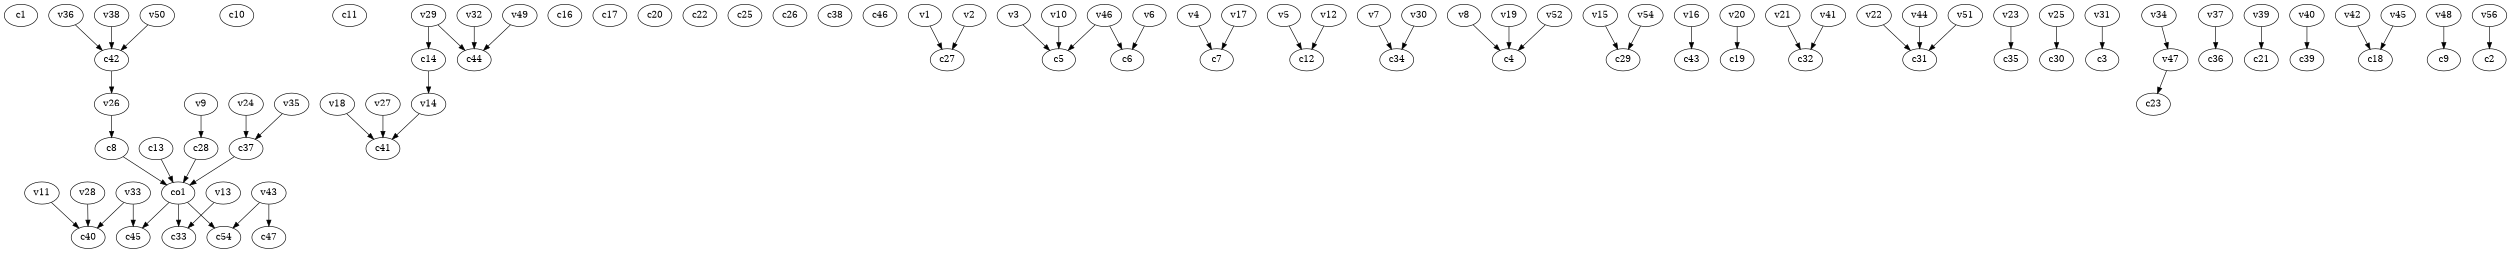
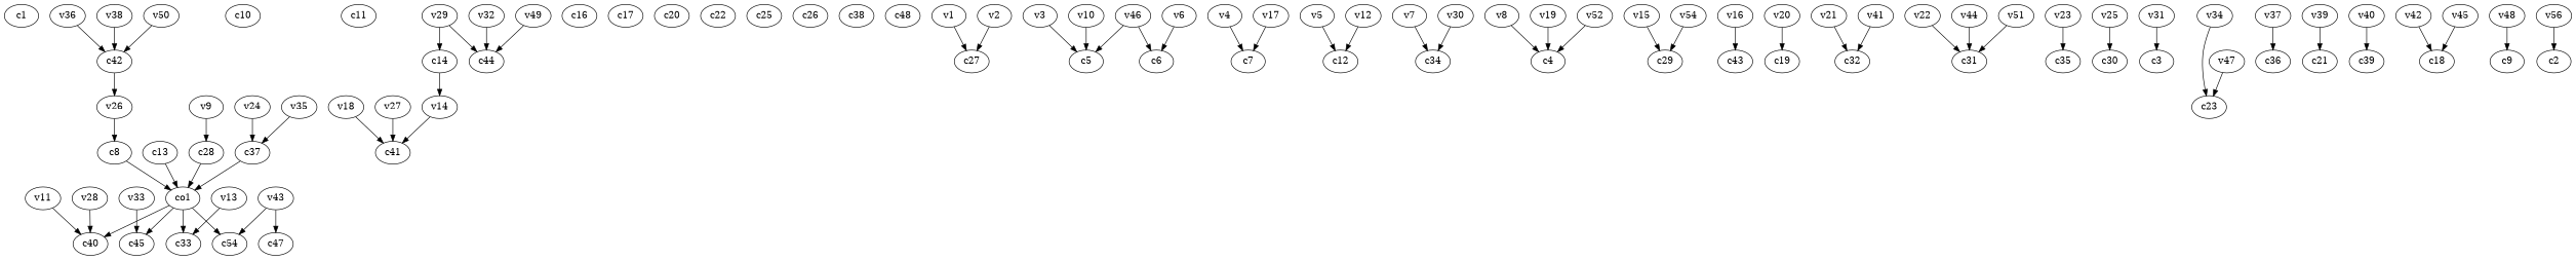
  strict digraph {
    edge [weight=1]
    c1
    c8
    co1
    c40
    c33
    c45
    n7 [label=c54]
    c10
    c11
    c13
    c14
    v14
    c41
    c16
    c17
    c20
    c22
    c25
    c26
    c28
    c37
    c38
    c42
    v26
-   c46
+   c46 [label=c48]
    v1
    c27
    v2
    v3
    c5
    v4
    c7
    v5
    c12
    v6
    c6
    v7
    c34
    v8
    c4
    v9
    v10
    v11
    v12
    v13
    v15
    c29
    v16
    c43
    v17
    v18
    v19
    v20
    c19
    v21
    c32
    v22
    c31
    v23
    c35
    v24
    v25
    c30
    v27
    v28
    v29
    c44
    v30
    v31
    c3
    v32
    v33
    v34
    c23
    v35
    v36
    v37
    c36
    v38
    v39
    c21
    v40
    c39
    v41
    v42
    c18
    v43
    c47
    v44
    v45
    v46
    v47
    v48
    c9
    v49
    v50
    v51
    v52
    n99 [label=v56]
    c2
    v54
    c8 -> co1
-   v33 -> c40
+   co1 -> c40
    co1 -> c33
    co1 -> c45
    co1 -> n7
    c13 -> co1
    c14 -> v14
    v14 -> c41
    c28 -> co1
    c37 -> co1
    c42 -> v26
    v26 -> c8
    v1 -> c27
    v2 -> c27
    v3 -> c5
    v4 -> c7
    v5 -> c12
    v6 -> c6
    v7 -> c34
    v8 -> c4
    v9 -> c28
    v10 -> c5
    v11 -> c40
    v12 -> c12
    v13 -> c33
    v15 -> c29
    v16 -> c43
    v17 -> c7
    v18 -> c41
    v19 -> c4
    v20 -> c19
    v21 -> c32
    v22 -> c31
    v23 -> c35
    v24 -> c37
    v25 -> c30
    v27 -> c41
    v28 -> c40
    v29 -> c14
    v29 -> c44
    v30 -> c34
    v31 -> c3
    v32 -> c44
    v33 -> c45
-   v34 -> v47
+   v34 -> c23
    v35 -> c37
    v36 -> c42
    v37 -> c36
    v38 -> c42
    v39 -> c21
    v40 -> c39
    v41 -> c32
    v42 -> c18
    v43 -> n7
    v43 -> c47
    v44 -> c31
    v45 -> c18
    v46 -> c5
    v46 -> c6
    v47 -> c23
    v48 -> c9
    v49 -> c44
    v50 -> c42
    v51 -> c31
    v52 -> c4
    n99 -> c2
    v54 -> c29
  }
